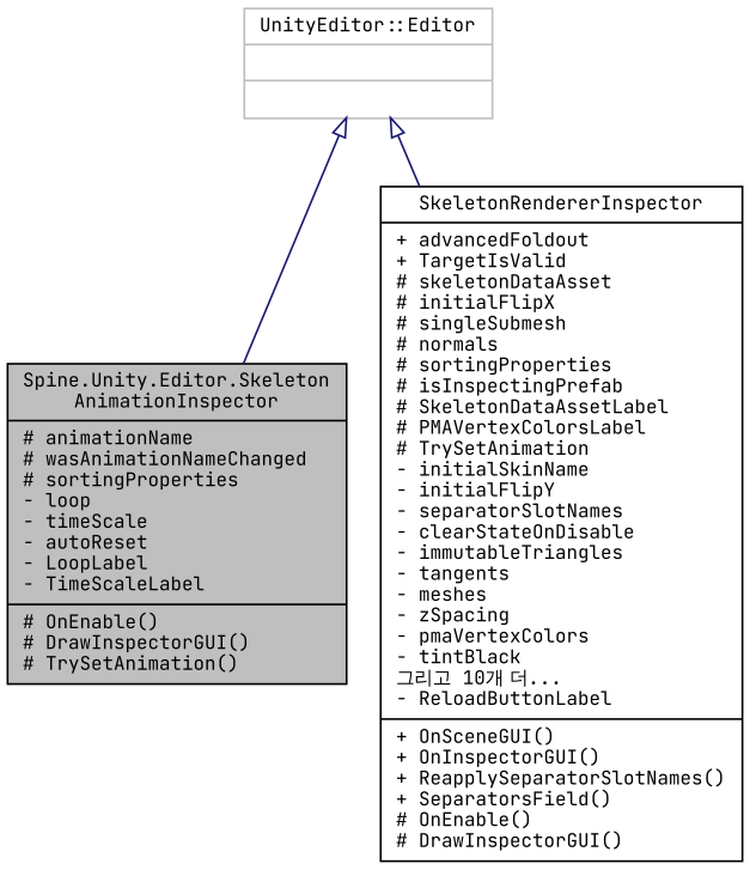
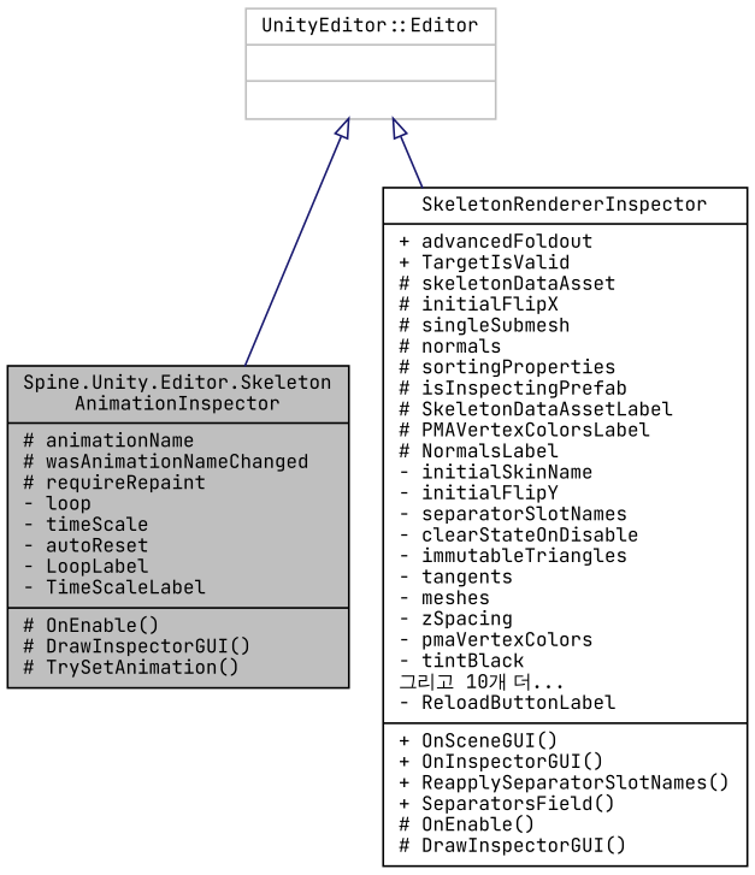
  digraph {
    fontname="JetBrains Mono"
    node [color=black fillcolor=white fontname="JetBrains Mono" fontsize=10 shape=record style=filled]
    edge [arrowtail=onormal color=midnightblue dir=back fontname="JetBrains Mono" fontsize=10 labelfontname=Helvetica labelfontsize=10 style=solid]
-   n1 [fillcolor=grey75 fontcolor=black height=0.2 label="{Spine.Unity.Editor.Skeleton\lAnimationInspector\n|# animationName\l# wasAnimationNameChanged\l# sortingProperties\l- loop\l- timeScale\l- autoReset\l- LoopLabel\l- TimeScaleLabel\l|# OnEnable()\l# DrawInspectorGUI()\l# TrySetAnimation()\l}" width=0.4]
-   n2 [height=0.2 label="{SkeletonRendererInspector\n|+ advancedFoldout\l+ TargetIsValid\l# skeletonDataAsset\l# initialFlipX\l# singleSubmesh\l# normals\l# sortingProperties\l# isInspectingPrefab\l# SkeletonDataAssetLabel\l# PMAVertexColorsLabel\l# TrySetAnimation\l- initialSkinName\l- initialFlipY\l- separatorSlotNames\l- clearStateOnDisable\l- immutableTriangles\l- tangents\l- meshes\l- zSpacing\l- pmaVertexColors\l- tintBlack\l그리고 10개 더...\l- ReloadButtonLabel\l|+ OnSceneGUI()\l+ OnInspectorGUI()\l+ ReapplySeparatorSlotNames()\l+ SeparatorsField()\l# OnEnable()\l# DrawInspectorGUI()\l}" width=0.4]
+   n1 [fillcolor=grey75 fontcolor=black height=0.2 label="{Spine.Unity.Editor.Skeleton\lAnimationInspector\n|# animationName\l# wasAnimationNameChanged\l# requireRepaint\l- loop\l- timeScale\l- autoReset\l- LoopLabel\l- TimeScaleLabel\l|# OnEnable()\l# DrawInspectorGUI()\l# TrySetAnimation()\l}" width=0.4]
+   n2 [height=0.2 label="{SkeletonRendererInspector\n|+ advancedFoldout\l+ TargetIsValid\l# skeletonDataAsset\l# initialFlipX\l# singleSubmesh\l# normals\l# sortingProperties\l# isInspectingPrefab\l# SkeletonDataAssetLabel\l# PMAVertexColorsLabel\l# NormalsLabel\l- initialSkinName\l- initialFlipY\l- separatorSlotNames\l- clearStateOnDisable\l- immutableTriangles\l- tangents\l- meshes\l- zSpacing\l- pmaVertexColors\l- tintBlack\l그리고 10개 더...\l- ReloadButtonLabel\l|+ OnSceneGUI()\l+ OnInspectorGUI()\l+ ReapplySeparatorSlotNames()\l+ SeparatorsField()\l# OnEnable()\l# DrawInspectorGUI()\l}" width=0.4]
    n3 [color=grey75 height=0.2 label="{UnityEditor::Editor\n||}" width=0.4]
    n3 -> n1
    n3 -> n2
  }
